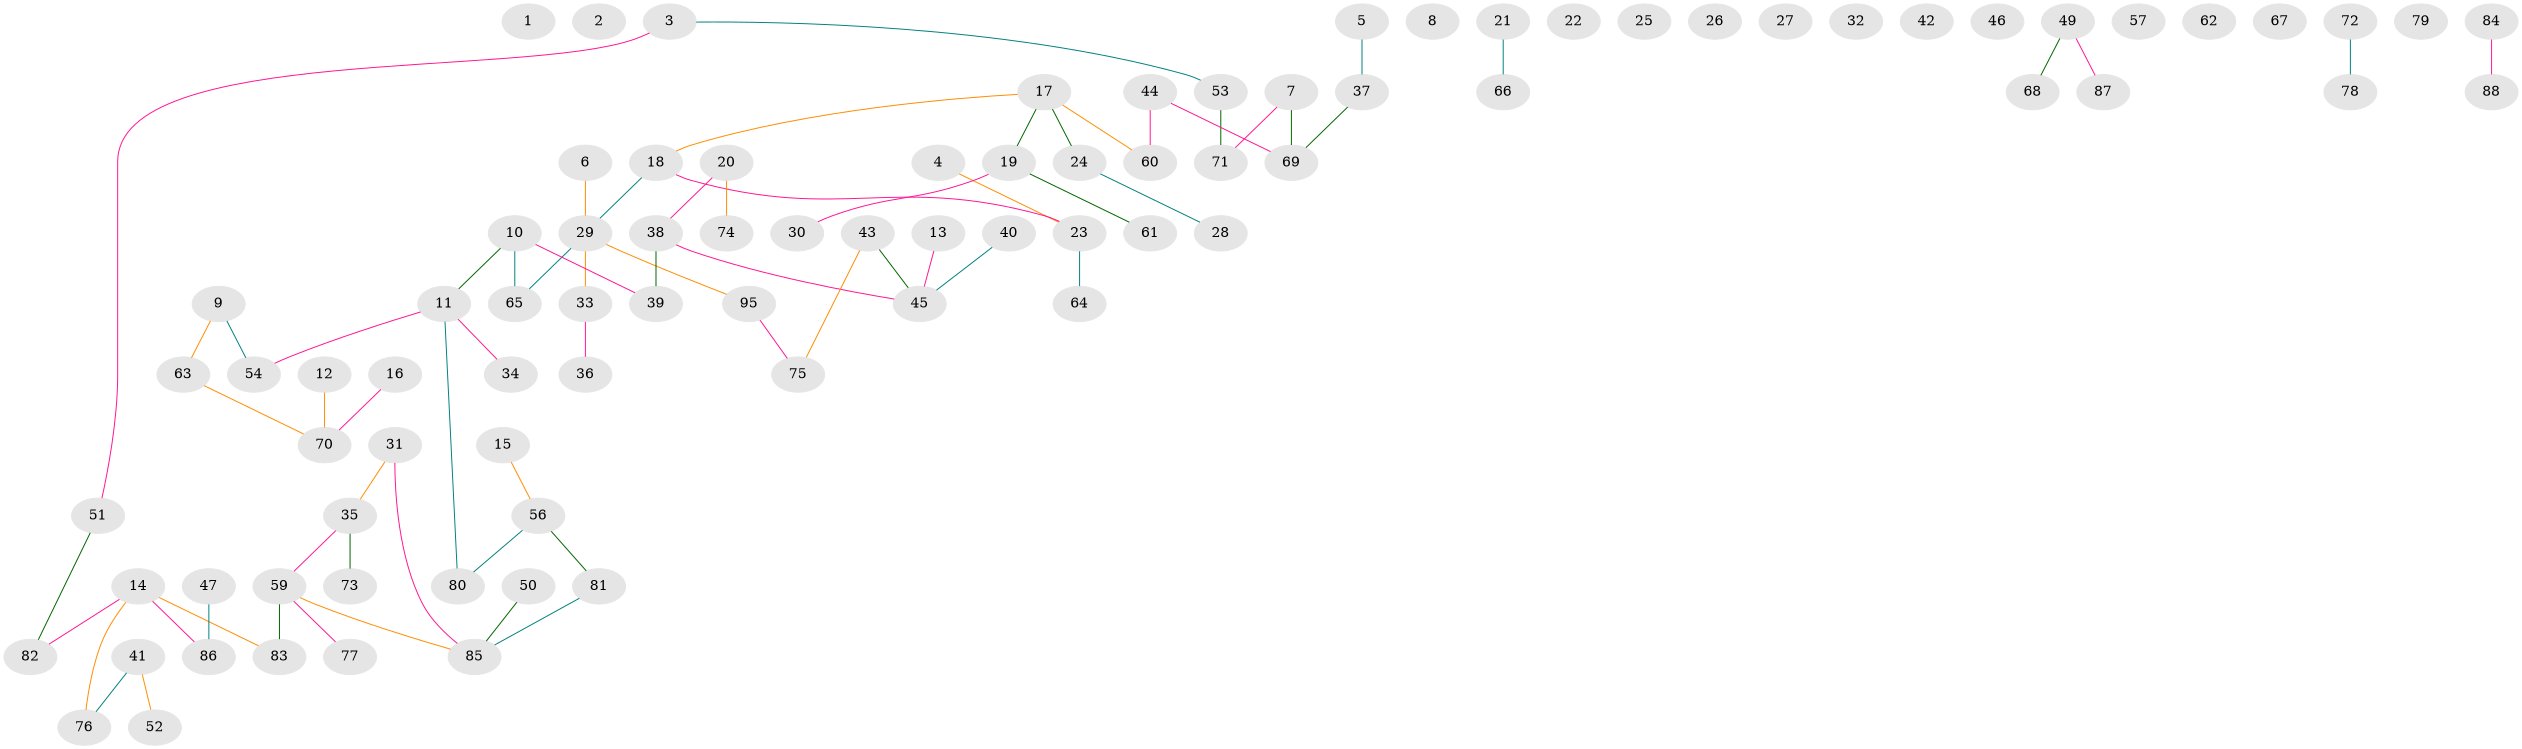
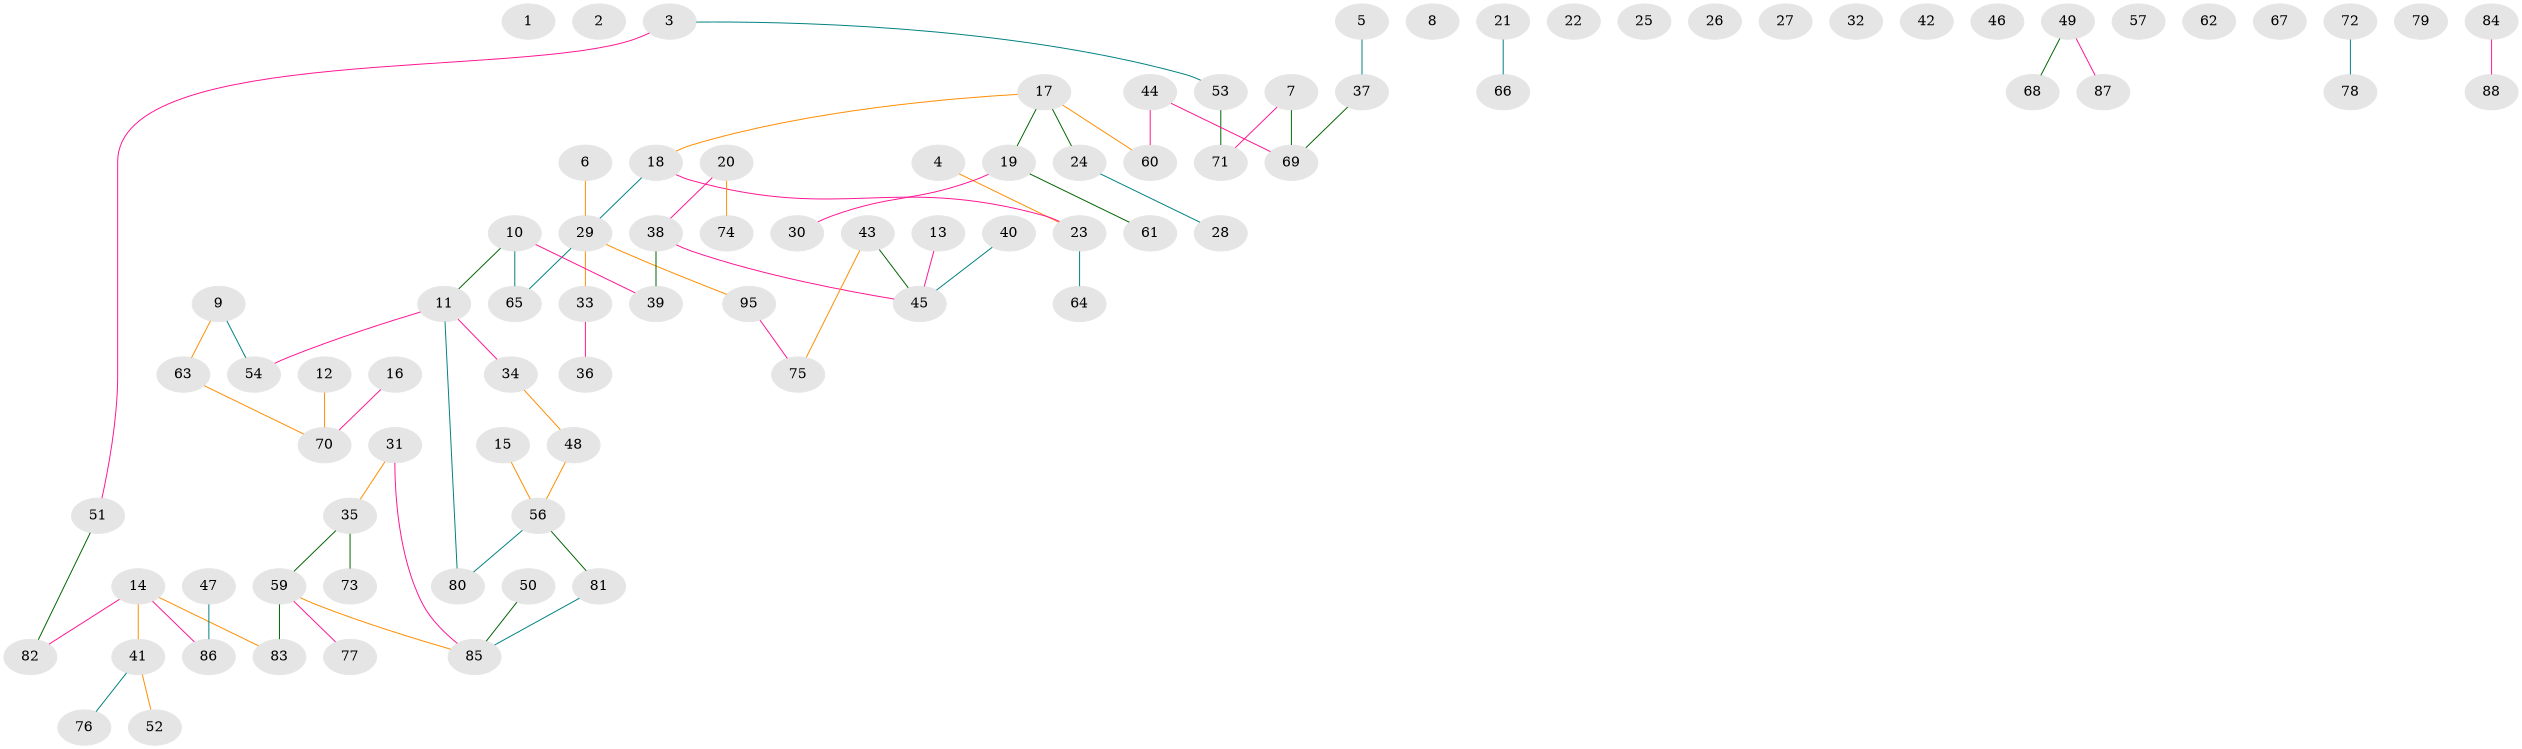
  graph {
    node [color=gray90 style=filled]
    edge [color=deeppink]
    1
    2
    3
    51
    53
    82
    71
    4
    23
    64
    5
    37
    69
    6
    29
    65
    33
    n18 [label=95]
    7
    8
    9
    54
    63
    70
    10
    11
    39
    34
    80
+   48
    12
    13
    45
    14
    41
    83
    86
    52
    76
    15
    56
    81
    16
    17
    18
    19
    24
    60
    30
    61
    28
    20
    38
    74
    21
    66
    22
    25
    26
    27
    36
    75
    31
    35
    85
    59
    73
    32
    77
    40
    42
    43
    44
    46
    47
    49
    68
    87
    50
    57
    62
    67
    72
    78
    79
    84
    88
    3 -- 51
    3 -- 53 [color=teal]
    51 -- 82 [color=darkgreen]
    53 -- 71 [color=darkgreen]
    4 -- 23 [color=darkorange]
    23 -- 64 [color=teal]
    5 -- 37 [color=teal]
    37 -- 69 [color=darkgreen]
    6 -- 29 [color=darkorange]
    29 -- 65 [color=teal]
    29 -- 33 [color=darkorange]
    29 -- n18 [color=darkorange]
    33 -- 36
    n18 -- 75
    7 -- 71
    7 -- 69 [color=darkgreen]
    9 -- 54 [color=teal]
    9 -- 63 [color=darkorange]
    63 -- 70 [color=darkorange]
    10 -- 65 [color=teal]
    10 -- 11 [color=darkgreen]
    10 -- 39
    11 -- 54
    11 -- 34
    11 -- 80 [color=teal]
+   34 -- 48 [color=darkorange]
+   48 -- 56 [color=darkorange]
    12 -- 70 [color=darkorange]
    13 -- 45
    14 -- 82
-   14 -- 76 [color=darkorange]
+   14 -- 41 [color=darkorange]
    14 -- 83 [color=darkorange]
    14 -- 86
    41 -- 52 [color=darkorange]
    41 -- 76 [color=teal]
    15 -- 56 [color=darkorange]
    56 -- 80 [color=teal]
    56 -- 81 [color=darkgreen]
    81 -- 85 [color=teal]
    16 -- 70
    17 -- 18 [color=darkorange]
    17 -- 19 [color=darkgreen]
    17 -- 24 [color=darkgreen]
    17 -- 60 [color=darkorange]
    18 -- 23
    18 -- 29 [color=teal]
    19 -- 30
    19 -- 61 [color=darkgreen]
    24 -- 28 [color=teal]
    20 -- 38
    20 -- 74 [color=darkorange]
    38 -- 39 [color=darkgreen]
    38 -- 45
    21 -- 66 [color=teal]
    31 -- 35 [color=darkorange]
    31 -- 85
-   35 -- 59
+   35 -- 59 [color=darkgreen]
    35 -- 73 [color=darkgreen]
    59 -- 83 [color=darkgreen]
    59 -- 85 [color=darkorange]
    59 -- 77
    40 -- 45 [color=teal]
    43 -- 45 [color=darkgreen]
    43 -- 75 [color=darkorange]
    44 -- 69
    44 -- 60
    47 -- 86 [color=teal]
    49 -- 68 [color=darkgreen]
    49 -- 87
    50 -- 85 [color=darkgreen]
    72 -- 78 [color=teal]
    84 -- 88
  }
